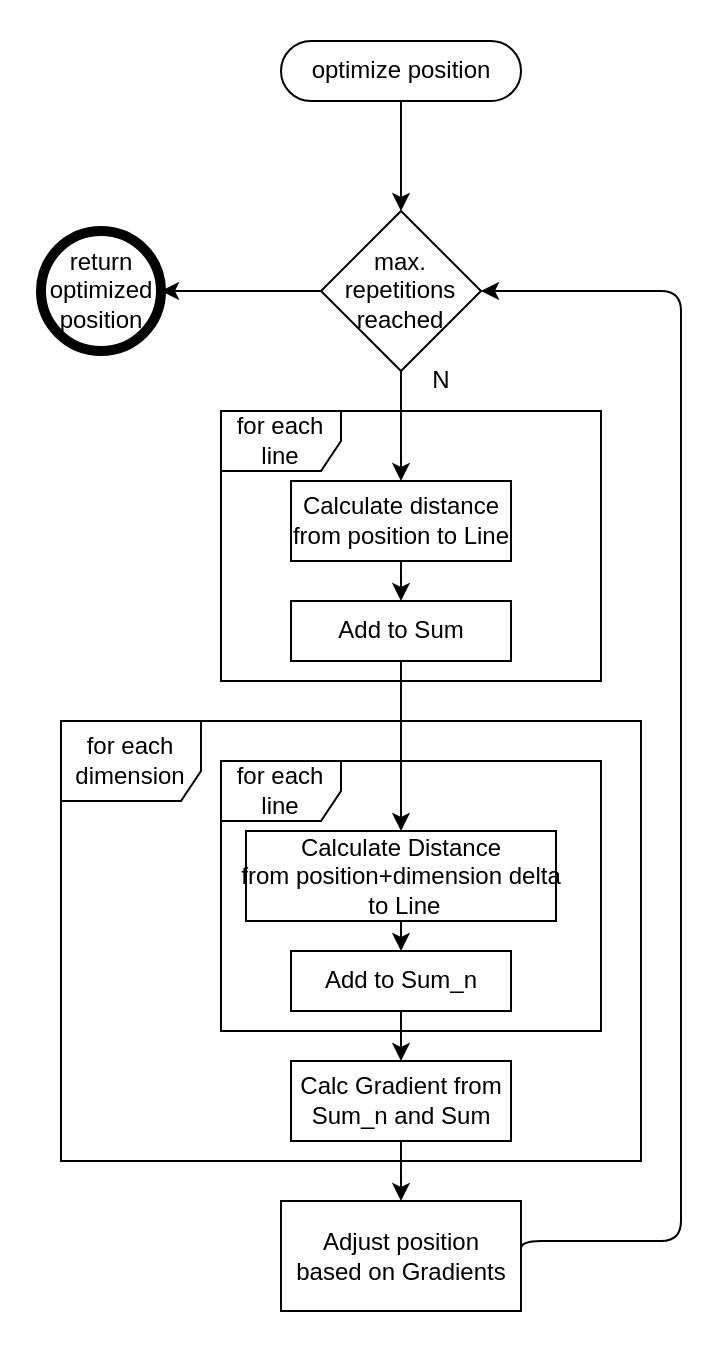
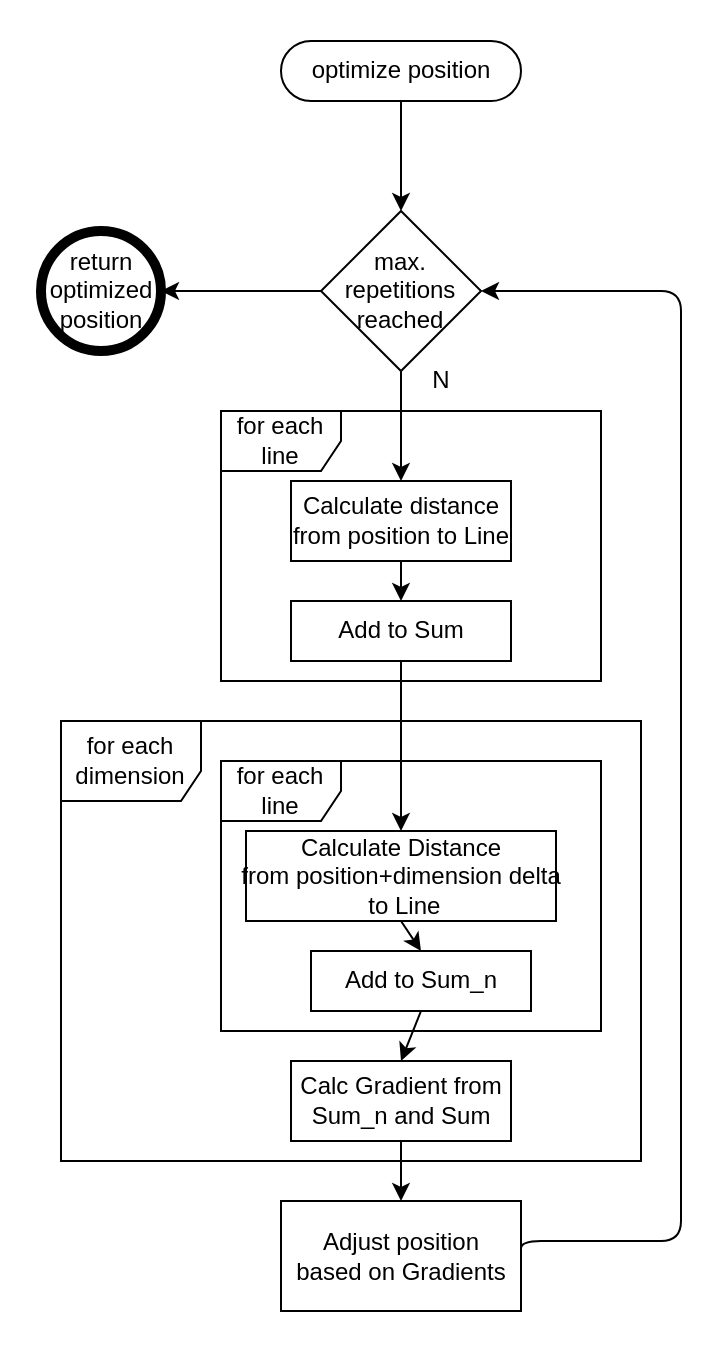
  <mxCell id="0" />
  <mxCell id="1" parent="0" />
  <mxCell id="2" value="for each dimension" style="shape=umlFrame;whiteSpace=wrap;html=1;width=70;height=40;" parent="1" vertex="1"><mxGeometry x="30" y="360" width="290" height="220" as="geometry" /></mxCell>
  <mxCell id="3" value="" style="edgeStyle=none;html=1;" parent="1" source="4" target="7" edge="1"><mxGeometry relative="1" as="geometry" /></mxCell>
  <mxCell id="4" value="optimize position" style="html=1;dashed=0;whitespace=wrap;shape=mxgraph.dfd.start" parent="1" vertex="1"><mxGeometry x="140" y="20" width="120" height="30" as="geometry" /></mxCell>
  <mxCell id="5" value="" style="edgeStyle=none;html=1;" parent="1" source="7" edge="1"><mxGeometry relative="1" as="geometry"><mxPoint x="80" y="145" as="targetPoint" /></mxGeometry></mxCell>
  <mxCell id="6" style="edgeStyle=none;html=1;exitX=0.5;exitY=1;exitDx=0;exitDy=0;entryX=0.5;entryY=0;entryDx=0;entryDy=0;" parent="1" source="7" target="12" edge="1"><mxGeometry relative="1" as="geometry"><mxPoint x="200" y="250" as="targetPoint" /></mxGeometry></mxCell>
  <mxCell id="7" value="max. repetitions reached" style="rhombus;whiteSpace=wrap;html=1;dashed=0;" parent="1" vertex="1"><mxGeometry x="160" y="105" width="80" height="80" as="geometry" /></mxCell>
  <mxCell id="8" value="return &lt;br&gt;optimized &lt;br&gt;position" style="shape=ellipse;html=1;dashed=0;whitespace=wrap;aspect=fixed;strokeWidth=5;perimeter=ellipsePerimeter;" parent="1" vertex="1"><mxGeometry x="20" y="115" width="60" height="60" as="geometry" /></mxCell>
  <mxCell id="9" value="N" style="text;html=1;align=center;verticalAlign=middle;resizable=0;points=[];autosize=1;strokeColor=none;fillColor=none;" parent="1" vertex="1"><mxGeometry x="205" y="175" width="30" height="30" as="geometry" /></mxCell>
  <mxCell id="10" value="for each line" style="shape=umlFrame;whiteSpace=wrap;html=1;" parent="1" vertex="1"><mxGeometry x="110" y="205" width="190" height="135" as="geometry" /></mxCell>
  <mxCell id="11" style="edgeStyle=none;html=1;exitX=0.5;exitY=1;exitDx=0;exitDy=0;entryX=0.5;entryY=0;entryDx=0;entryDy=0;" parent="1" source="12" target="14" edge="1"><mxGeometry relative="1" as="geometry" /></mxCell>
  <mxCell id="12" value="Calculate distance &lt;br&gt;from position to Line" style="html=1;" parent="1" vertex="1"><mxGeometry x="145" y="240" width="110" height="40" as="geometry" /></mxCell>
  <mxCell id="13" style="edgeStyle=none;html=1;exitX=0.5;exitY=1;exitDx=0;exitDy=0;entryX=0.5;entryY=0;entryDx=0;entryDy=0;" parent="1" target="17" edge="1" source="14"><mxGeometry relative="1" as="geometry"><mxPoint x="199.742" y="380" as="targetPoint" /><mxPoint x="200" y="350" as="sourcePoint" /></mxGeometry></mxCell>
  <mxCell id="14" value="Add to Sum" style="html=1;" parent="1" vertex="1"><mxGeometry x="145" y="300" width="110" height="30" as="geometry" /></mxCell>
  <mxCell id="15" value="for each line" style="shape=umlFrame;whiteSpace=wrap;html=1;" parent="1" vertex="1"><mxGeometry x="110" y="380" width="190" height="135" as="geometry" /></mxCell>
  <mxCell id="16" style="edgeStyle=none;html=1;exitX=0.5;exitY=1;exitDx=0;exitDy=0;entryX=0.5;entryY=0;entryDx=0;entryDy=0;" parent="1" source="17" target="19" edge="1"><mxGeometry relative="1" as="geometry" /></mxCell>
  <mxCell id="17" value="Calculate Distance &lt;br&gt;from position+dimension delta&lt;br&gt;&amp;nbsp;to Line" style="html=1;" parent="1" vertex="1"><mxGeometry x="122.5" y="415" width="155" height="45" as="geometry" /></mxCell>
  <mxCell id="18" style="edgeStyle=none;html=1;exitX=0.5;exitY=1;exitDx=0;exitDy=0;" parent="1" source="19" edge="1"><mxGeometry relative="1" as="geometry"><mxPoint x="200" y="530" as="targetPoint" /></mxGeometry></mxCell>
- <mxCell id="19" value="Add to Sum_n" style="html=1;" parent="1" vertex="1"><mxGeometry x="145" y="475" width="110" height="30" as="geometry" /></mxCell>
+ <mxCell id="19" value="Add to Sum_n" style="html=1;" parent="1" vertex="1"><mxGeometry x="155" y="475" width="110" height="30" as="geometry" /></mxCell>
  <mxCell id="20" style="edgeStyle=none;html=1;exitX=0.5;exitY=1;exitDx=0;exitDy=0;" parent="1" source="21" target="23" edge="1"><mxGeometry relative="1" as="geometry" /></mxCell>
  <mxCell id="21" value="Calc Gradient from&lt;br&gt;Sum_n and Sum" style="html=1;" parent="1" vertex="1"><mxGeometry x="145" y="530" width="110" height="40" as="geometry" /></mxCell>
  <mxCell id="22" style="edgeStyle=orthogonalEdgeStyle;html=1;exitX=1;exitY=0.5;exitDx=0;exitDy=0;entryX=1;entryY=0.5;entryDx=0;entryDy=0;" parent="1" source="23" target="7" edge="1"><mxGeometry relative="1" as="geometry"><mxPoint x="270" y="30" as="targetPoint" /><Array as="points"><mxPoint x="340" y="620" /><mxPoint x="340" y="145" /></Array></mxGeometry></mxCell>
  <mxCell id="23" value="Adjust position &lt;br&gt;based on Gradients" style="html=1;" parent="1" vertex="1"><mxGeometry x="140" y="600" width="120" height="55" as="geometry" /></mxCell>
